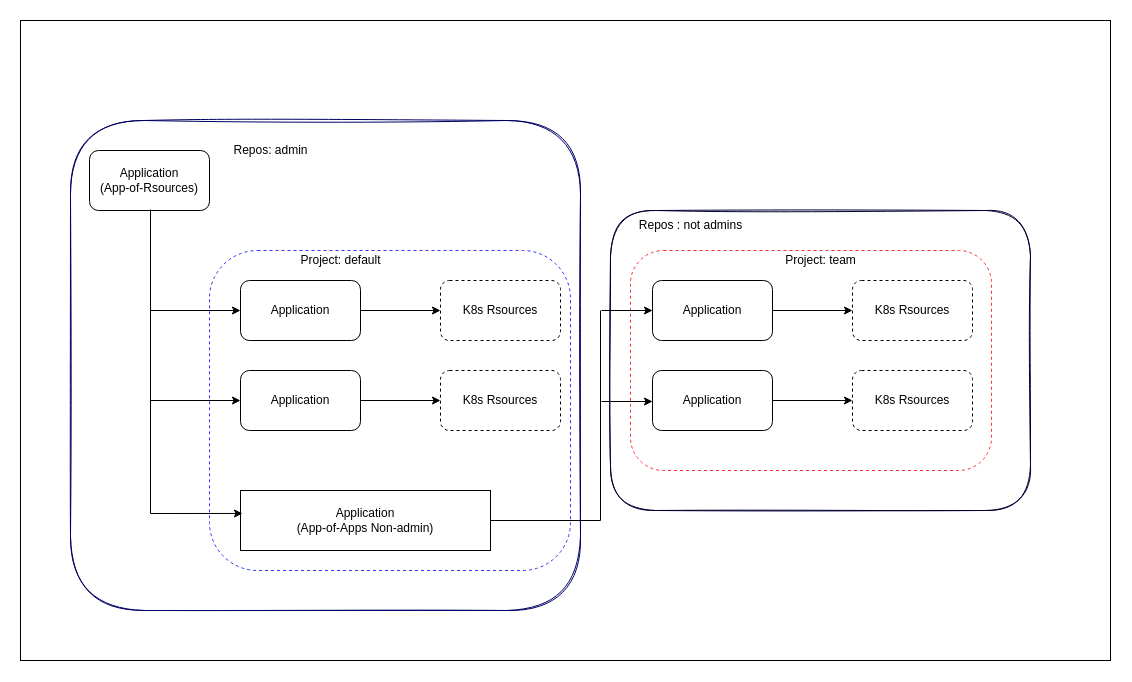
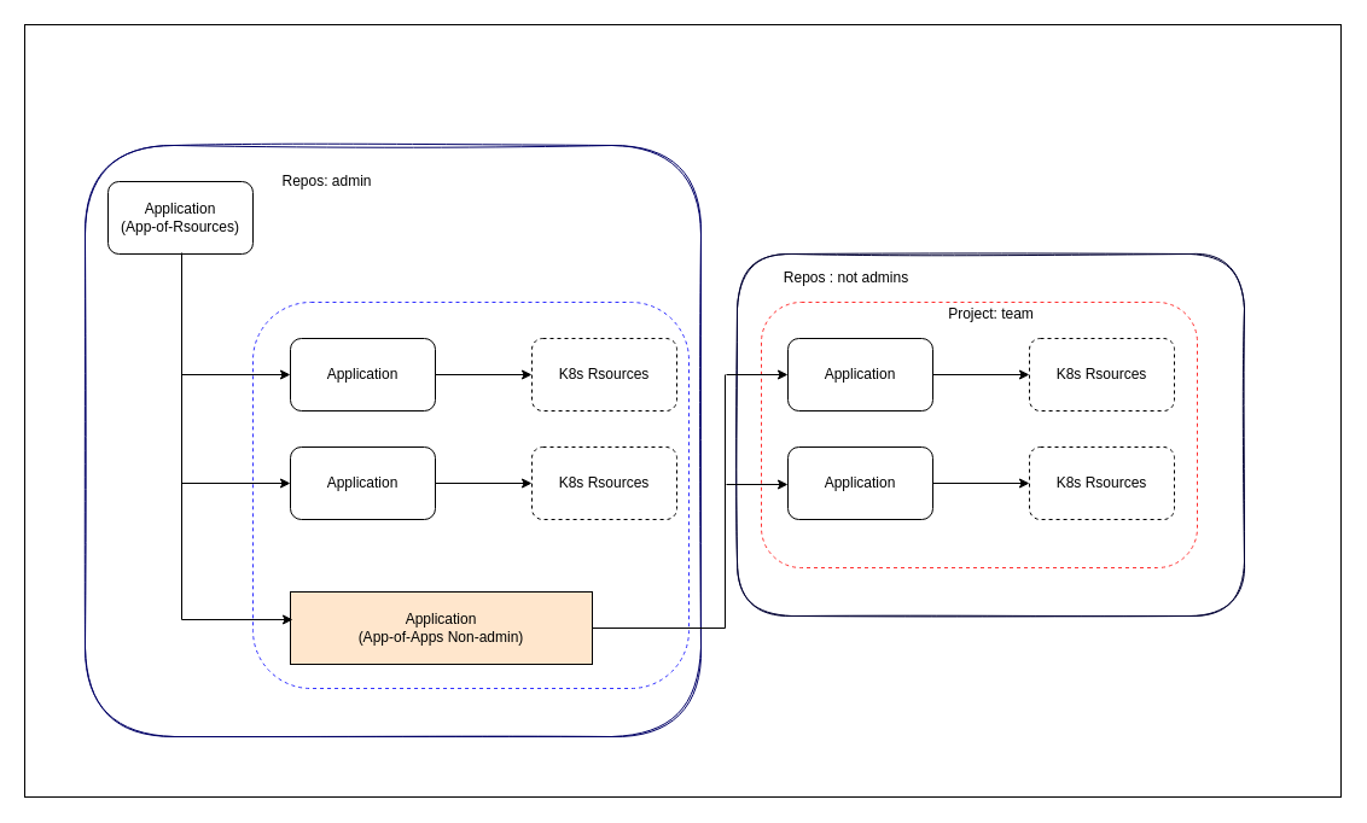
  <mxCell id="0" />
  <mxCell id="1" parent="0" />
  <mxCell id="2" value="" style="rounded=0;whiteSpace=wrap;html=1;" vertex="1" parent="1"><mxGeometry x="20" y="20" width="1090" height="640" as="geometry" /></mxCell>
  <mxCell id="3" value="" style="rounded=1;whiteSpace=wrap;html=1;strokeColor=#000033;glass=0;sketch=1;" parent="1" vertex="1"><mxGeometry x="610" y="210" width="420" height="300" as="geometry" /></mxCell>
  <mxCell id="4" value="" style="rounded=1;whiteSpace=wrap;html=1;strokeColor=#000066;sketch=1;shadow=0;" parent="1" vertex="1"><mxGeometry x="70" y="120" width="510" height="490" as="geometry" /></mxCell>
  <mxCell id="5" value="" style="rounded=1;whiteSpace=wrap;html=1;dashed=1;strokeColor=#FF3333;" parent="1" vertex="1"><mxGeometry x="630" y="250" width="361" height="220" as="geometry" /></mxCell>
  <mxCell id="6" value="" style="rounded=1;whiteSpace=wrap;html=1;dashed=1;strokeColor=#3333FF;" parent="1" vertex="1"><mxGeometry x="209" y="250" width="361" height="320" as="geometry" /></mxCell>
  <mxCell id="7" value="" style="edgeStyle=orthogonalEdgeStyle;rounded=0;orthogonalLoop=1;jettySize=auto;html=1;" parent="1" source="8" target="11" edge="1"><mxGeometry relative="1" as="geometry" /></mxCell>
  <mxCell id="8" value="Application" style="rounded=1;whiteSpace=wrap;html=1;" parent="1" vertex="1"><mxGeometry x="240" y="280" width="120" height="60" as="geometry" /></mxCell>
  <mxCell id="9" value="Application&lt;br&gt;(App-of-Rsources)" style="rounded=1;whiteSpace=wrap;html=1;" parent="1" vertex="1"><mxGeometry x="89" y="150" width="120" height="60" as="geometry" /></mxCell>
  <mxCell id="10" value="" style="endArrow=none;html=1;entryX=0.575;entryY=1.033;entryDx=0;entryDy=0;entryPerimeter=0;" parent="1" edge="1"><mxGeometry width="50" height="50" relative="1" as="geometry"><mxPoint x="150" y="513" as="sourcePoint" /><mxPoint x="150" y="209" as="targetPoint" /></mxGeometry></mxCell>
  <mxCell id="11" value="K8s Rsources" style="whiteSpace=wrap;html=1;rounded=1;dashed=1;" parent="1" vertex="1"><mxGeometry x="440" y="280" width="120" height="60" as="geometry" /></mxCell>
  <mxCell id="12" value="" style="endArrow=classic;html=1;entryX=0;entryY=0.5;entryDx=0;entryDy=0;" parent="1" target="8" edge="1"><mxGeometry width="50" height="50" relative="1" as="geometry"><mxPoint x="150" y="310" as="sourcePoint" /><mxPoint x="330" y="300" as="targetPoint" /></mxGeometry></mxCell>
  <mxCell id="13" value="" style="edgeStyle=orthogonalEdgeStyle;rounded=0;orthogonalLoop=1;jettySize=auto;html=1;" parent="1" source="14" target="15" edge="1"><mxGeometry relative="1" as="geometry" /></mxCell>
  <mxCell id="14" value="Application" style="rounded=1;whiteSpace=wrap;html=1;" parent="1" vertex="1"><mxGeometry x="240" y="370" width="120" height="60" as="geometry" /></mxCell>
  <mxCell id="15" value="&lt;span&gt;K8s Rsources&lt;/span&gt;" style="whiteSpace=wrap;html=1;rounded=1;dashed=1;" parent="1" vertex="1"><mxGeometry x="440" y="370" width="120" height="60" as="geometry" /></mxCell>
  <mxCell id="16" value="" style="endArrow=classic;html=1;entryX=0;entryY=0.5;entryDx=0;entryDy=0;" parent="1" target="14" edge="1"><mxGeometry width="50" height="50" relative="1" as="geometry"><mxPoint x="150" y="400" as="sourcePoint" /><mxPoint x="330" y="500" as="targetPoint" /></mxGeometry></mxCell>
- <mxCell id="17" value="Application&lt;br&gt;(App-of-Apps Non-admin)" style="rounded=0;whiteSpace=wrap;html=1;" parent="1" vertex="1"><mxGeometry x="240" y="490" width="250" height="60" as="geometry" /></mxCell>
+ <mxCell id="17" value="Application&lt;br&gt;(App-of-Apps Non-admin)" style="rounded=0;whiteSpace=wrap;html=1;fillColor=#ffe6cc;" parent="1" vertex="1"><mxGeometry x="240" y="490" width="250" height="60" as="geometry" /></mxCell>
  <mxCell id="18" value="" style="endArrow=classic;html=1;entryX=0.008;entryY=0.383;entryDx=0;entryDy=0;entryPerimeter=0;" parent="1" target="17" edge="1"><mxGeometry width="50" height="50" relative="1" as="geometry"><mxPoint x="150" y="513" as="sourcePoint" /><mxPoint x="230" y="510" as="targetPoint" /></mxGeometry></mxCell>
  <mxCell id="19" value="" style="edgeStyle=orthogonalEdgeStyle;rounded=0;orthogonalLoop=1;jettySize=auto;html=1;" parent="1" source="20" target="21" edge="1"><mxGeometry relative="1" as="geometry" /></mxCell>
  <mxCell id="20" value="Application" style="rounded=1;whiteSpace=wrap;html=1;" parent="1" vertex="1"><mxGeometry x="652" y="280" width="120" height="60" as="geometry" /></mxCell>
  <mxCell id="21" value="K8s Rsources" style="whiteSpace=wrap;html=1;rounded=1;dashed=1;" parent="1" vertex="1"><mxGeometry x="852" y="280" width="120" height="60" as="geometry" /></mxCell>
  <mxCell id="22" value="" style="edgeStyle=orthogonalEdgeStyle;rounded=0;orthogonalLoop=1;jettySize=auto;html=1;" parent="1" source="23" target="24" edge="1"><mxGeometry relative="1" as="geometry" /></mxCell>
  <mxCell id="23" value="Application" style="rounded=1;whiteSpace=wrap;html=1;" parent="1" vertex="1"><mxGeometry x="652" y="370" width="120" height="60" as="geometry" /></mxCell>
  <mxCell id="24" value="K8s Rsources" style="whiteSpace=wrap;html=1;rounded=1;dashed=1;" parent="1" vertex="1"><mxGeometry x="852" y="370" width="120" height="60" as="geometry" /></mxCell>
  <mxCell id="25" value="" style="endArrow=none;html=1;" parent="1" edge="1"><mxGeometry width="50" height="50" relative="1" as="geometry"><mxPoint x="490" y="520" as="sourcePoint" /><mxPoint x="600" y="520" as="targetPoint" /></mxGeometry></mxCell>
  <mxCell id="26" value="" style="endArrow=none;html=1;" parent="1" edge="1"><mxGeometry width="50" height="50" relative="1" as="geometry"><mxPoint x="600" y="310" as="sourcePoint" /><mxPoint x="600" y="520" as="targetPoint" /></mxGeometry></mxCell>
  <mxCell id="27" value="" style="endArrow=classic;html=1;endSize=6;" parent="1" edge="1"><mxGeometry width="50" height="50" relative="1" as="geometry"><mxPoint x="601" y="310" as="sourcePoint" /><mxPoint x="652" y="310" as="targetPoint" /></mxGeometry></mxCell>
  <mxCell id="28" value="" style="endArrow=classic;html=1;endSize=6;" parent="1" edge="1"><mxGeometry width="50" height="50" relative="1" as="geometry"><mxPoint x="601" y="401" as="sourcePoint" /><mxPoint x="652" y="401" as="targetPoint" /></mxGeometry></mxCell>
  <mxCell id="29" value="Project: team" style="text;html=1;align=center;verticalAlign=middle;resizable=0;points=[];autosize=1;" parent="1" vertex="1"><mxGeometry x="775" y="250" width="90" height="20" as="geometry" /></mxCell>
- <mxCell id="30" value="Project: default" style="text;html=1;align=center;verticalAlign=middle;resizable=0;points=[];autosize=1;" parent="1" vertex="1"><mxGeometry x="290" y="250" width="100" height="20" as="geometry" /></mxCell>
- <mxCell id="31" value="Repos : not admins" style="text;html=1;align=center;verticalAlign=middle;resizable=0;points=[];autosize=1;" parent="1" vertex="1"><mxGeometry x="630" y="215" width="120" height="20" as="geometry" /></mxCell>
+ <mxCell id="31" value="Repos : not admins" style="text;html=1;align=center;verticalAlign=middle;resizable=0;points=[];autosize=1;" parent="1" vertex="1"><mxGeometry x="640" y="220" width="120" height="20" as="geometry" /></mxCell>
  <mxCell id="32" value="Repos: admin" style="text;html=1;align=center;verticalAlign=middle;resizable=0;points=[];autosize=1;" parent="1" vertex="1"><mxGeometry x="220" y="140" width="100" height="20" as="geometry" /></mxCell>
